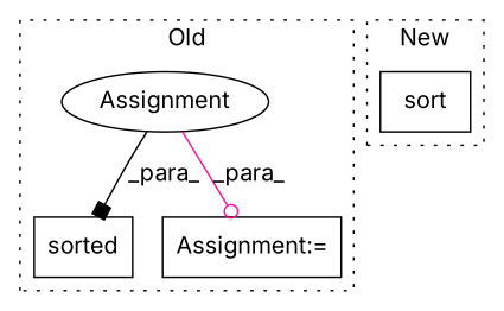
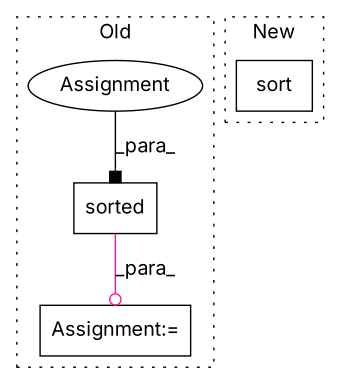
  digraph {
    fontname=Inter
    node [a=32 fontname=Inter shape=box]
    edge [fontname=Inter]
    n1 [l="7,1" label=sorted s="20078,20149"]
    n2 [a=7 l=1 label="Assignment:=" s=20077]
    n3 [a=9 l=4 label=Assignment s=20145 shape=ellipse]
    n4 [l="5,1" label=sort s="20346,20389"]
    subgraph cluster_1 {
      label=Old
      style=dotted
      n1
      n2
      n3
    }
    subgraph cluster_2 {
      label=New
      style=dotted
      n4
    }
-   n3 -> n2 [arrowhead=odot color=deeppink label=_para_]
+   n1 -> n2 [arrowhead=odot color=deeppink label=_para_]
    n3 -> n1 [arrowhead=box color=black label=_para_]
  }
